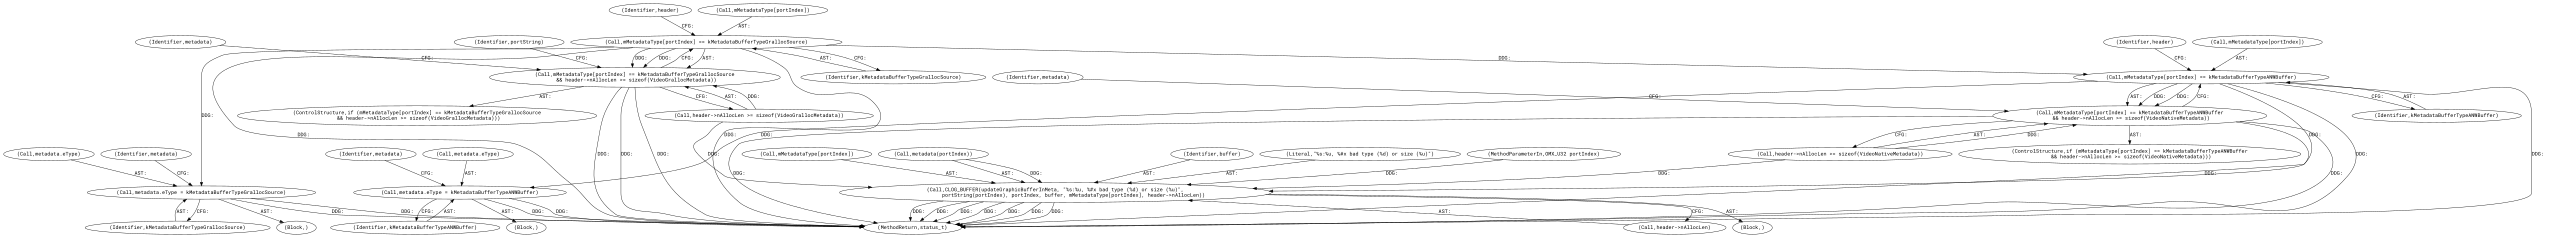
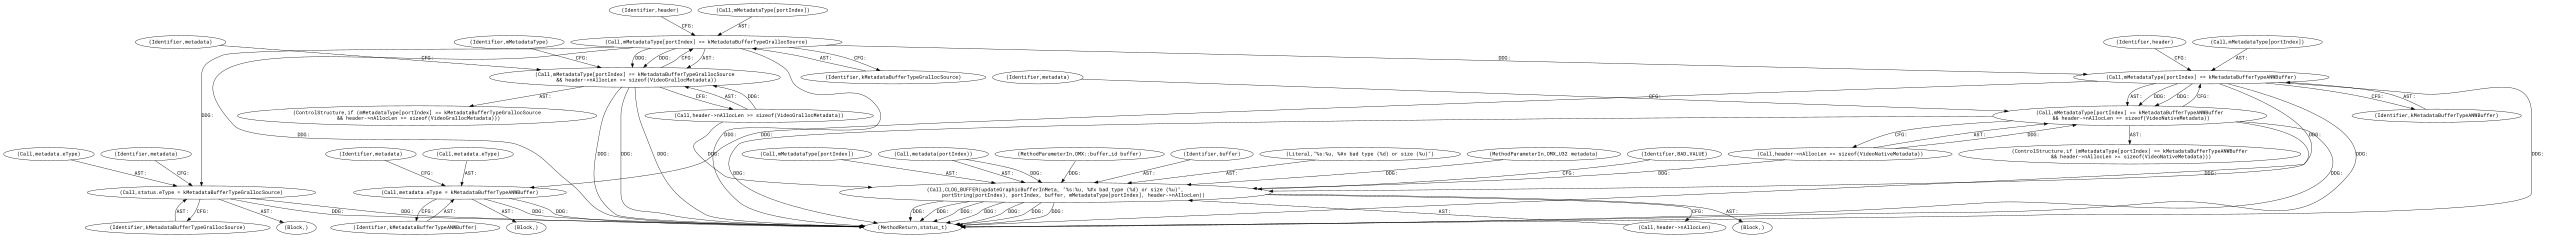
  digraph {
    fontname="Roboto Mono"
    node [fontname="Roboto Mono"]
    edge [fontname="Roboto Mono"]
    n1 [label="(Call,mMetadataType[portIndex] == kMetadataBufferTypeGrallocSource)"]
    n2 [label="(Call,mMetadataType[portIndex] == kMetadataBufferTypeGrallocSource\n && header->nAllocLen >= sizeof(VideoGrallocMetadata))"]
-   n3 [label="(Call,metadata.eType = kMetadataBufferTypeGrallocSource)"]
+   n3 [label="(Call,status.eType = kMetadataBufferTypeGrallocSource)"]
    n4 [label="(Call,mMetadataType[portIndex] == kMetadataBufferTypeANWBuffer)"]
    n5 [label="(Identifier,kMetadataBufferTypeGrallocSource)"]
    n6 [label="(MethodReturn,status_t)"]
    n7 [label="(ControlStructure,if (mMetadataType[portIndex] == kMetadataBufferTypeGrallocSource\n && header->nAllocLen >= sizeof(VideoGrallocMetadata)))"]
    n8 [label="(Call,header->nAllocLen >= sizeof(VideoGrallocMetadata))"]
    n9 [label="(Identifier,kMetadataBufferTypeGrallocSource)"]
    n10 [label="(Block,)"]
    n11 [label="(Call,mMetadataType[portIndex] == kMetadataBufferTypeANWBuffer\n && header->nAllocLen >= sizeof(VideoNativeMetadata))"]
    n12 [label="(Call,metadata.eType = kMetadataBufferTypeANWBuffer)"]
    n13 [label="(Call,CLOG_BUFFER(updateGraphicBufferInMeta, \"%s:%u, %#x bad type (%d) or size (%u)\",\n            portString(portIndex), portIndex, buffer, mMetadataType[portIndex], header->nAllocLen))"]
    n14 [label="(Identifier,kMetadataBufferTypeANWBuffer)"]
    n15 [label="(ControlStructure,if (mMetadataType[portIndex] == kMetadataBufferTypeANWBuffer\n && header->nAllocLen >= sizeof(VideoNativeMetadata)))"]
    n16 [label="(Call,header->nAllocLen >= sizeof(VideoNativeMetadata))"]
    n17 [label="(Block,)"]
    n18 [label="(Identifier,kMetadataBufferTypeANWBuffer)"]
    n19 [label="(Block,)"]
    n20 [label="(Call,header->nAllocLen)"]
    n21 [label="(Call,metadata(portIndex))"]
    n22 [label="(Identifier,metadata)"]
+   n23 [label="(MethodParameterIn,OMX::buffer_id buffer)"]
    n24 [label="(Call,metadata.eType)"]
    n25 [label="(Identifier,metadata)"]
    n26 [label="(Call,metadata.eType)"]
-   n27 [label="(Identifier,portString)"]
+   n27 [label="(Identifier,mMetadataType)"]
    n28 [label="(Identifier,header)"]
    n29 [label="(Identifier,metadata)"]
    n30 [label="(Identifier,metadata)"]
    n31 [label="(Identifier,header)"]
    n32 [label="(Call,mMetadataType[portIndex])"]
    n33 [label="(Identifier,buffer)"]
    n34 [label="(Literal,\"%s:%u, %#x bad type (%d) or size (%u)\")"]
-   n35 [label="(MethodParameterIn,OMX_U32 portIndex)"]
+   n35 [label="(MethodParameterIn,OMX_U32 metadata)"]
+   n36 [label="(Identifier,BAD_VALUE)"]
    n37 [label="(Call,mMetadataType[portIndex])"]
    n38 [label="(Call,mMetadataType[portIndex])"]
    n1 -> n2 [label="AST: "]
    n1 -> n2 [label="DDG: "]
    n1 -> n2 [label="DDG: "]
    n1 -> n3 [label="DDG: "]
    n1 -> n4 [label="DDG: "]
    n1 -> n5 [label="CFG: "]
    n1 -> n6 [label="DDG: "]
    n1 -> n6 [label="DDG: "]
    n2 -> n1 [label="CFG: "]
    n2 -> n6 [label="DDG: "]
    n2 -> n6 [label="DDG: "]
    n2 -> n6 [label="DDG: "]
    n2 -> n7 [label="AST: "]
    n2 -> n8 [label="CFG: "]
    n3 -> n6 [label="DDG: "]
    n3 -> n6 [label="DDG: "]
    n3 -> n9 [label="CFG: "]
    n3 -> n10 [label="AST: "]
    n4 -> n6 [label="DDG: "]
    n4 -> n6 [label="DDG: "]
    n4 -> n11 [label="AST: "]
    n4 -> n11 [label="DDG: "]
    n4 -> n11 [label="DDG: "]
    n4 -> n12 [label="DDG: "]
    n4 -> n13 [label="DDG: "]
    n4 -> n14 [label="CFG: "]
    n5 -> n1 [label="AST: "]
    n8 -> n2 [label="AST: "]
    n8 -> n2 [label="DDG: "]
    n8 -> n13 [label="DDG: "]
    n9 -> n3 [label="AST: "]
    n11 -> n4 [label="CFG: "]
    n11 -> n6 [label="DDG: "]
    n11 -> n6 [label="DDG: "]
    n11 -> n6 [label="DDG: "]
    n11 -> n15 [label="AST: "]
    n11 -> n16 [label="CFG: "]
    n12 -> n6 [label="DDG: "]
    n12 -> n6 [label="DDG: "]
    n12 -> n17 [label="AST: "]
    n12 -> n18 [label="CFG: "]
    n13 -> n6 [label="DDG: "]
    n13 -> n6 [label="DDG: "]
    n13 -> n6 [label="DDG: "]
    n13 -> n6 [label="DDG: "]
    n13 -> n6 [label="DDG: "]
    n13 -> n6 [label="DDG: "]
    n13 -> n6 [label="DDG: "]
    n13 -> n19 [label="AST: "]
    n13 -> n20 [label="CFG: "]
    n14 -> n4 [label="AST: "]
    n16 -> n11 [label="AST: "]
    n16 -> n11 [label="DDG: "]
    n16 -> n13 [label="DDG: "]
    n18 -> n12 [label="AST: "]
    n20 -> n13 [label="AST: "]
    n21 -> n13 [label="AST: "]
    n21 -> n13 [label="DDG: "]
    n22 -> n2 [label="CFG: "]
+   n23 -> n13 [label="DDG: "]
    n24 -> n3 [label="AST: "]
    n25 -> n11 [label="CFG: "]
    n26 -> n12 [label="AST: "]
    n27 -> n2 [label="CFG: "]
    n28 -> n1 [label="CFG: "]
    n29 -> n12 [label="CFG: "]
    n30 -> n3 [label="CFG: "]
    n31 -> n4 [label="CFG: "]
    n32 -> n4 [label="AST: "]
    n33 -> n13 [label="AST: "]
    n34 -> n13 [label="AST: "]
    n35 -> n13 [label="DDG: "]
+   n36 -> n13 [label="CFG: "]
    n37 -> n13 [label="AST: "]
    n38 -> n1 [label="AST: "]
  }
